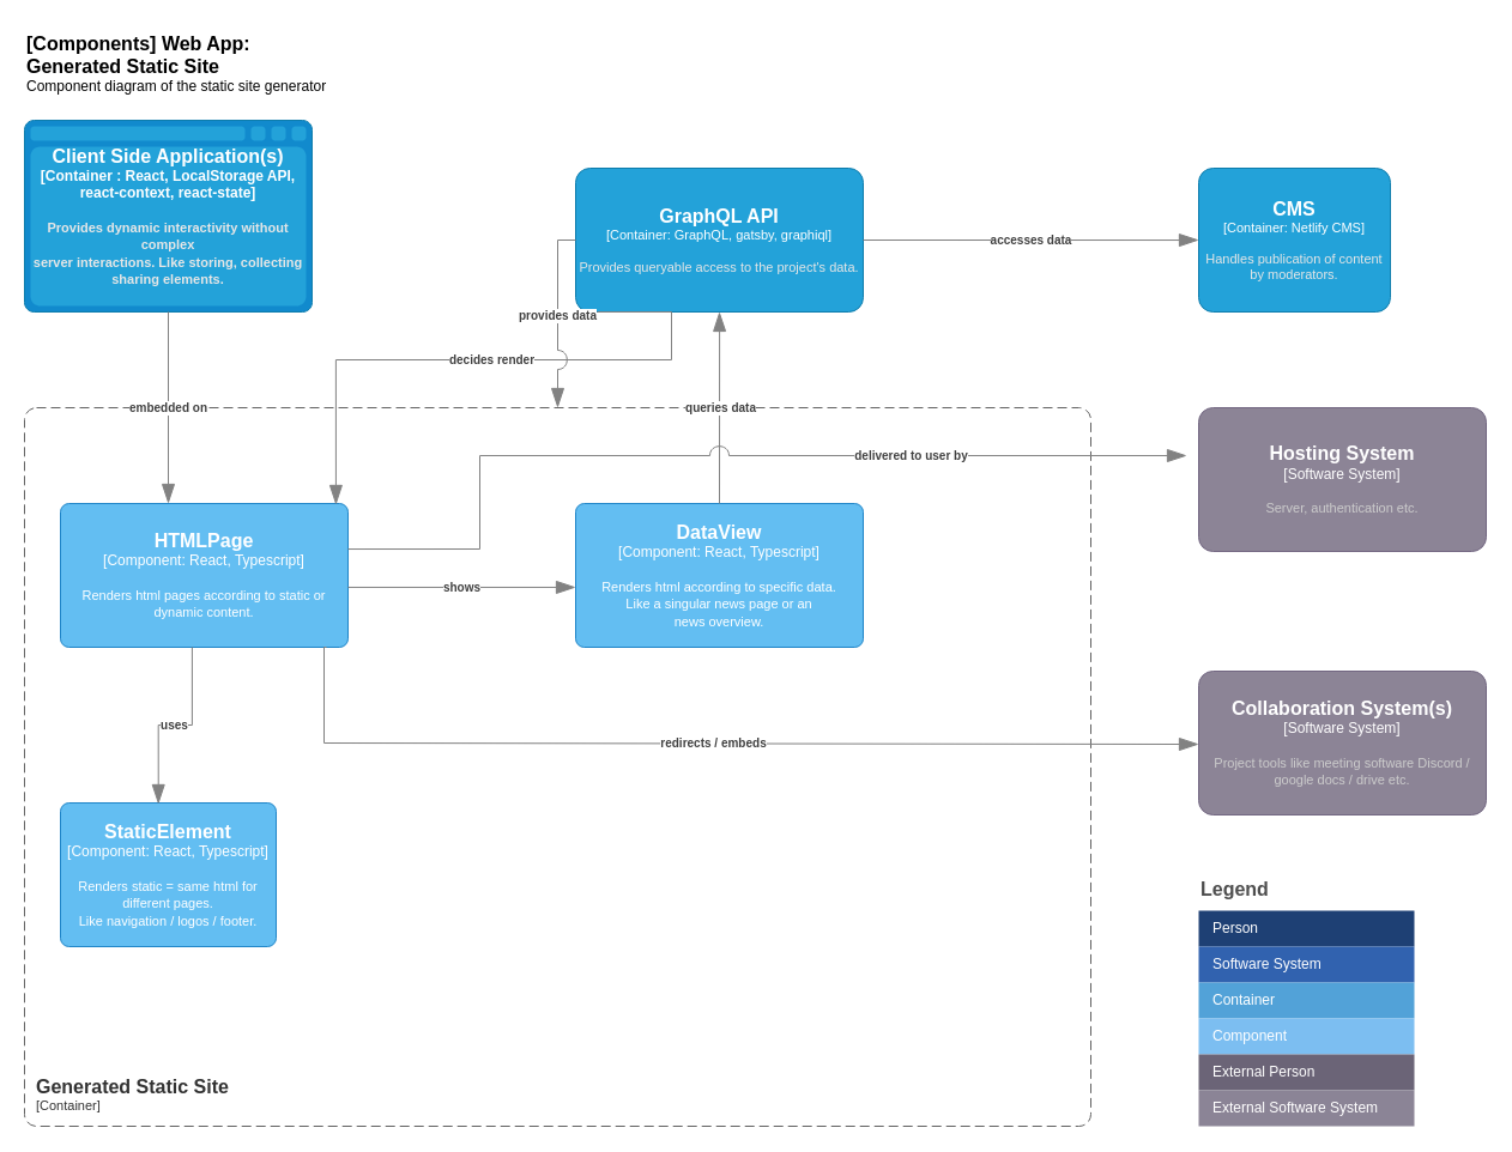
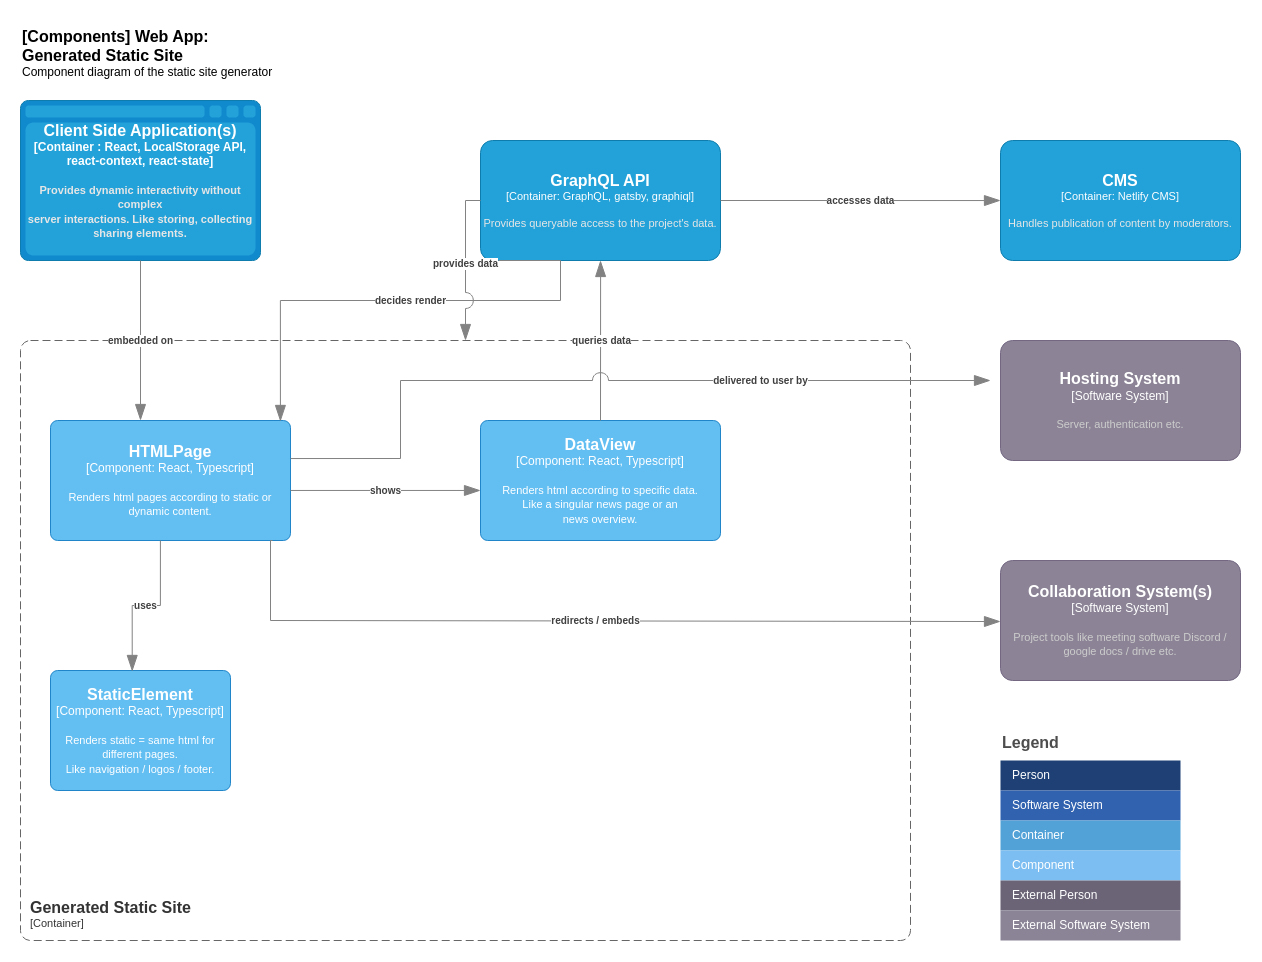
  <mxCell id="0" />
  <mxCell id="1" parent="0" />
  <mxCell id="2" value="&lt;font style=&quot;font-size: 16px&quot;&gt;&lt;b&gt;&lt;div style=&quot;text-align: left&quot;&gt;Generated Static Site&lt;/div&gt;&lt;/b&gt;&lt;/font&gt;&lt;div style=&quot;text-align: left&quot;&gt;[Container]&lt;/div&gt;" style="rounded=1;fontSize=11;whiteSpace=wrap;html=1;dashed=1;arcSize=20;fillColor=none;strokeColor=#666666;fontColor=#333333;labelBackgroundColor=none;align=left;verticalAlign=bottom;labelBorderColor=none;spacingTop=0;spacing=10;dashPattern=8 4;metaEdit=1;rotatable=0;perimeter=rectanglePerimeter;noLabel=0;labelPadding=0;allowArrows=0;connectable=0;expand=0;recursiveResize=0;editable=1;pointerEvents=0;absoluteArcSize=1;points=[[0.25,0,0],[0.5,0,0],[0.75,0,0],[1,0.25,0],[1,0.5,0],[1,0.75,0],[0.75,1,0],[0.5,1,0],[0.25,1,0],[0,0.75,0],[0,0.5,0],[0,0.25,0]];" vertex="1" parent="1"><mxGeometry x="20" y="340" width="890" height="600" as="geometry" /></mxCell>
  <mxCell id="3" value="&lt;font style=&quot;font-size: 16px&quot;&gt;&lt;b&gt;Client Side Application(s)&lt;/font&gt;&lt;div&gt;[Container :&amp;nbsp;React, LocalStorage API, react-context, react-state]&lt;/div&gt;&lt;br&gt;&lt;div&gt;&lt;font style=&quot;font-size: 11px&quot;&gt;&lt;font color=&quot;#E6E6E6&quot;&gt;Provides dynamic interactivity without complex&#10;server interactions. Like storing, collecting&#10;sharing elements.&lt;/font&gt;&lt;/div&gt;" style="shape=mxgraph.c4.webBrowserContainer;whiteSpace=wrap;html=1;boundedLbl=1;rounded=0;labelBackgroundColor=none;fillColor=#118ACD;fontSize=12;fontColor=#ffffff;align=center;strokeColor=#0E7DAD;metaEdit=1;points=[[0.5,0,0],[1,0.25,0],[1,0.5,0],[1,0.75,0],[0.5,1,0],[0,0.75,0],[0,0.5,0],[0,0.25,0]];resizable=0;" vertex="1" parent="1"><mxGeometry x="20" y="100" width="240" height="160" as="geometry" /></mxCell>
  <mxCell id="4" value="&lt;font style=&quot;font-size: 16px&quot;&gt;&lt;b&gt;GraphQL API&lt;/b&gt;&lt;/font&gt;&lt;div&gt;[Container: GraphQL, gatsby, graphiql]&lt;/div&gt;&lt;br&gt;&lt;div&gt;&lt;font style=&quot;font-size: 11px&quot;&gt;&lt;font color=&quot;#E6E6E6&quot;&gt;Provides queryable access to the project's data.&lt;/font&gt;&lt;/div&gt;" style="rounded=1;whiteSpace=wrap;html=1;fontSize=11;labelBackgroundColor=none;fillColor=#23A2D9;fontColor=#ffffff;align=center;arcSize=10;strokeColor=#0E7DAD;metaEdit=1;resizable=0;points=[[0.25,0,0],[0.5,0,0],[0.75,0,0],[1,0.25,0],[1,0.5,0],[1,0.75,0],[0.75,1,0],[0.5,1,0],[0.25,1,0],[0,0.75,0],[0,0.5,0],[0,0.25,0]];" vertex="1" parent="1"><mxGeometry x="480" y="140" width="240" height="120" as="geometry" /></mxCell>
- <mxCell id="5" value="&lt;font style=&quot;font-size: 16px&quot;&gt;&lt;b&gt;CMS&lt;/b&gt;&lt;/font&gt;&lt;div&gt;[Container: Netlify CMS]&lt;/div&gt;&lt;br&gt;&lt;div&gt;&lt;font style=&quot;font-size: 11px&quot;&gt;&lt;font color=&quot;#E6E6E6&quot;&gt;Handles publication of content by moderators.&lt;/font&gt;&lt;/div&gt;" style="rounded=1;whiteSpace=wrap;html=1;fontSize=11;labelBackgroundColor=none;fillColor=#23A2D9;fontColor=#ffffff;align=center;arcSize=10;strokeColor=#0E7DAD;metaEdit=1;resizable=0;points=[[0.25,0,0],[0.5,0,0],[0.75,0,0],[1,0.25,0],[1,0.5,0],[1,0.75,0],[0.75,1,0],[0.5,1,0],[0.25,1,0],[0,0.75,0],[0,0.5,0],[0,0.25,0]];" vertex="1" parent="1"><mxGeometry x="1000" y="140" width="160" height="120" as="geometry" /></mxCell>
+ <mxCell id="5" value="&lt;font style=&quot;font-size: 16px&quot;&gt;&lt;b&gt;CMS&lt;/b&gt;&lt;/font&gt;&lt;div&gt;[Container: Netlify CMS]&lt;/div&gt;&lt;br&gt;&lt;div&gt;&lt;font style=&quot;font-size: 11px&quot;&gt;&lt;font color=&quot;#E6E6E6&quot;&gt;Handles publication of content by moderators.&lt;/font&gt;&lt;/div&gt;" style="rounded=1;whiteSpace=wrap;html=1;fontSize=11;labelBackgroundColor=none;fillColor=#23A2D9;fontColor=#ffffff;align=center;arcSize=10;strokeColor=#0E7DAD;metaEdit=1;resizable=0;points=[[0.25,0,0],[0.5,0,0],[0.75,0,0],[1,0.25,0],[1,0.5,0],[1,0.75,0],[0.75,1,0],[0.5,1,0],[0.25,1,0],[0,0.75,0],[0,0.5,0],[0,0.25,0]];" vertex="1" parent="1"><mxGeometry x="1000" y="140" width="240" height="120" as="geometry" /></mxCell>
  <mxCell id="6" value="&lt;font style=&quot;font-size: 16px&quot;&gt;&lt;b&gt;Hosting System&lt;/b&gt;&lt;/font&gt;&lt;div&gt;[Software System]&lt;/div&gt;&lt;br&gt;&lt;div&gt;&lt;font style=&quot;font-size: 11px&quot;&gt;&lt;font color=&quot;#cccccc&quot;&gt;Server, authentication etc.&lt;/font&gt;&lt;/div&gt;" style="rounded=1;whiteSpace=wrap;html=1;labelBackgroundColor=none;fillColor=#8C8496;fontColor=#ffffff;align=center;arcSize=10;strokeColor=#736782;metaEdit=1;resizable=0;points=[[0.25,0,0],[0.5,0,0],[0.75,0,0],[1,0.25,0],[1,0.5,0],[1,0.75,0],[0.75,1,0],[0.5,1,0],[0.25,1,0],[0,0.75,0],[0,0.5,0],[0,0.25,0]];" vertex="1" parent="1"><mxGeometry x="1000" y="340" width="240" height="120" as="geometry" /></mxCell>
  <mxCell id="7" value="&lt;font style=&quot;font-size: 16px&quot;&gt;&lt;b&gt;Collaboration System(s)&lt;/b&gt;&lt;/font&gt;&lt;div&gt;[Software System]&lt;/div&gt;&lt;br&gt;&lt;div&gt;&lt;font style=&quot;font-size: 11px&quot;&gt;&lt;font color=&quot;#cccccc&quot;&gt;Project tools like meeting software Discord / google docs / drive etc.&lt;/font&gt;&lt;/div&gt;" style="rounded=1;whiteSpace=wrap;html=1;labelBackgroundColor=none;fillColor=#8C8496;fontColor=#ffffff;align=center;arcSize=10;strokeColor=#736782;metaEdit=1;resizable=0;points=[[0.25,0,0],[0.5,0,0],[0.75,0,0],[1,0.25,0],[1,0.5,0],[1,0.75,0],[0.75,1,0],[0.5,1,0],[0.25,1,0],[0,0.75,0],[0,0.5,0],[0,0.25,0]];" vertex="1" parent="1"><mxGeometry x="1000" y="560" width="240" height="120" as="geometry" /></mxCell>
  <mxCell id="8" value="&lt;font style=&quot;font-size: 16px&quot;&gt;&lt;b&gt;DataView&lt;/b&gt;&lt;/font&gt;&lt;div&gt;[Component: React, Typescript]&lt;/div&gt;&lt;br&gt;&lt;div&gt;&lt;font style=&quot;font-size: 11px&quot;&gt;Renders html according to specific data.&#10;Like a singular news page or an&#10;news overview.&lt;/font&gt;&lt;/div&gt;" style="rounded=1;whiteSpace=wrap;html=1;labelBackgroundColor=none;fillColor=#63BEF2;fontColor=#ffffff;align=center;arcSize=6;strokeColor=#2086C9;metaEdit=1;resizable=0;points=[[0.25,0,0],[0.5,0,0],[0.75,0,0],[1,0.25,0],[1,0.5,0],[1,0.75,0],[0.75,1,0],[0.5,1,0],[0.25,1,0],[0,0.75,0],[0,0.5,0],[0,0.25,0]];" vertex="1" parent="1"><mxGeometry x="480" y="420" width="240" height="120" as="geometry" /></mxCell>
  <mxCell id="9" value="&lt;font style=&quot;font-size: 16px&quot;&gt;&lt;b&gt;HTMLPage&lt;/b&gt;&lt;/font&gt;&lt;div&gt;[Component: React, Typescript]&lt;/div&gt;&lt;br&gt;&lt;div&gt;&lt;font style=&quot;font-size: 11px&quot;&gt;Renders html pages according to static or &#10;dynamic content.&lt;/font&gt;&lt;/div&gt;" style="rounded=1;whiteSpace=wrap;html=1;labelBackgroundColor=none;fillColor=#63BEF2;fontColor=#ffffff;align=center;arcSize=6;strokeColor=#2086C9;metaEdit=1;resizable=0;points=[[0.25,0,0],[0.5,0,0],[0.75,0,0],[1,0.25,0],[1,0.5,0],[1,0.75,0],[0.75,1,0],[0.5,1,0],[0.25,1,0],[0,0.75,0],[0,0.5,0],[0,0.25,0]];" vertex="1" parent="1"><mxGeometry x="50" y="420" width="240" height="120" as="geometry" /></mxCell>
  <mxCell id="10" value="&lt;div style=&quot;text-align: left&quot;&gt;&lt;div style=&quot;text-align: center&quot;&gt;&lt;b&gt;accesses data &lt;/b&gt;&lt;/div&gt;" style="endArrow=blockThin;html=1;fontSize=10;fontColor=#404040;strokeWidth=1;endFill=1;strokeColor=#828282;elbow=vertical;metaEdit=1;endSize=14;startSize=14;jumpStyle=arc;jumpSize=16;rounded=0;edgeStyle=orthogonalEdgeStyle;entryX=0;entryY=0.5;entryDx=0;entryDy=0;entryPerimeter=0;" edge="1" parent="1" target="5"><mxGeometry width="240" relative="1" as="geometry"><mxPoint x="720" y="200" as="sourcePoint" /><mxPoint x="680" y="200" as="targetPoint" /></mxGeometry></mxCell>
  <mxCell id="11" value="&lt;font style=&quot;font-size: 16px&quot;&gt;&lt;b&gt;StaticElement&lt;/b&gt;&lt;/font&gt;&lt;div&gt;[Component: React, Typescript]&lt;/div&gt;&lt;br&gt;&lt;div&gt;&lt;font style=&quot;font-size: 11px&quot;&gt;Renders static = same html for different pages.&#10;Like navigation / logos / footer.&lt;/font&gt;&lt;/div&gt;" style="rounded=1;whiteSpace=wrap;html=1;labelBackgroundColor=none;fillColor=#63BEF2;fontColor=#ffffff;align=center;arcSize=6;strokeColor=#2086C9;metaEdit=1;resizable=0;points=[[0.25,0,0],[0.5,0,0],[0.75,0,0],[1,0.25,0],[1,0.5,0],[1,0.75,0],[0.75,1,0],[0.5,1,0],[0.25,1,0],[0,0.75,0],[0,0.5,0],[0,0.25,0]];" vertex="1" parent="1"><mxGeometry x="50" y="670" width="180" height="120" as="geometry" /></mxCell>
  <mxCell id="12" value="&lt;div style=&quot;text-align: left&quot;&gt;&lt;div style=&quot;text-align: center&quot;&gt;&lt;b&gt;queries data&lt;/b&gt;&lt;/div&gt;" style="endArrow=blockThin;html=1;fontSize=10;fontColor=#404040;strokeWidth=1;endFill=1;strokeColor=#828282;elbow=vertical;metaEdit=1;endSize=14;startSize=14;jumpStyle=arc;jumpSize=16;rounded=0;edgeStyle=orthogonalEdgeStyle;" edge="1" parent="1" target="4"><mxGeometry width="240" relative="1" as="geometry"><mxPoint x="600" y="420" as="sourcePoint" /><mxPoint x="820" y="300" as="targetPoint" /></mxGeometry></mxCell>
  <mxCell id="13" value="&lt;div style=&quot;text-align: left&quot;&gt;&lt;div style=&quot;text-align: center&quot;&gt;&lt;b&gt;decides render&lt;/b&gt;&lt;/div&gt;" style="endArrow=blockThin;html=1;fontSize=10;fontColor=#404040;strokeWidth=1;endFill=1;strokeColor=#828282;elbow=vertical;metaEdit=1;endSize=14;startSize=14;jumpStyle=arc;jumpSize=16;rounded=0;edgeStyle=orthogonalEdgeStyle;exitX=0.075;exitY=1;exitDx=0;exitDy=0;exitPerimeter=0;entryX=0.958;entryY=0.008;entryDx=0;entryDy=0;entryPerimeter=0;" edge="1" parent="1" source="4" target="9"><mxGeometry width="240" relative="1" as="geometry"><mxPoint x="510" y="340" as="sourcePoint" /><mxPoint x="750" y="340" as="targetPoint" /><Array as="points"><mxPoint x="560" y="260" /><mxPoint x="560" y="300" /><mxPoint x="280" y="300" /></Array></mxGeometry></mxCell>
  <mxCell id="14" value="&lt;div style=&quot;text-align: left&quot;&gt;&lt;div style=&quot;text-align: center&quot;&gt;&lt;b&gt;embedded on&lt;/b&gt;&lt;/div&gt;" style="endArrow=blockThin;html=1;fontSize=10;fontColor=#404040;strokeWidth=1;endFill=1;strokeColor=#828282;elbow=vertical;metaEdit=1;endSize=14;startSize=14;jumpStyle=arc;jumpSize=16;rounded=0;edgeStyle=orthogonalEdgeStyle;exitX=0.5;exitY=1;exitDx=0;exitDy=0;exitPerimeter=0;entryX=0.375;entryY=0;entryDx=0;entryDy=0;entryPerimeter=0;" edge="1" parent="1" source="3" target="9"><mxGeometry width="240" relative="1" as="geometry"><mxPoint x="130" y="360" as="sourcePoint" /><mxPoint x="370" y="360" as="targetPoint" /></mxGeometry></mxCell>
  <mxCell id="15" value="&lt;div style=&quot;text-align: left&quot;&gt;&lt;div style=&quot;text-align: center&quot;&gt;&lt;b&gt;uses&lt;/b&gt;&lt;/div&gt;" style="endArrow=blockThin;html=1;fontSize=10;fontColor=#404040;strokeWidth=1;endFill=1;strokeColor=#828282;elbow=vertical;metaEdit=1;endSize=14;startSize=14;jumpStyle=arc;jumpSize=16;rounded=0;edgeStyle=orthogonalEdgeStyle;exitX=0.458;exitY=1;exitDx=0;exitDy=0;exitPerimeter=0;entryX=0.454;entryY=0.008;entryDx=0;entryDy=0;entryPerimeter=0;" edge="1" parent="1" source="9" target="11"><mxGeometry width="240" relative="1" as="geometry"><mxPoint x="170" y="620" as="sourcePoint" /><mxPoint x="410" y="620" as="targetPoint" /></mxGeometry></mxCell>
  <mxCell id="16" value="&lt;div style=&quot;text-align: left&quot;&gt;&lt;div style=&quot;text-align: center&quot;&gt;&lt;b&gt;shows&lt;/b&gt;&lt;/div&gt;" style="endArrow=blockThin;html=1;fontSize=10;fontColor=#404040;strokeWidth=1;endFill=1;strokeColor=#828282;elbow=vertical;metaEdit=1;endSize=14;startSize=14;jumpStyle=arc;jumpSize=16;rounded=0;edgeStyle=orthogonalEdgeStyle;exitX=1;exitY=0.583;exitDx=0;exitDy=0;exitPerimeter=0;entryX=0;entryY=0.583;entryDx=0;entryDy=0;entryPerimeter=0;" edge="1" parent="1" source="9" target="8"><mxGeometry width="240" relative="1" as="geometry"><mxPoint x="390" y="590" as="sourcePoint" /><mxPoint x="630" y="590" as="targetPoint" /></mxGeometry></mxCell>
  <mxCell id="17" value="&lt;div style=&quot;text-align: left&quot;&gt;&lt;div style=&quot;text-align: center&quot;&gt;&lt;b&gt;redirects / embeds&lt;/b&gt;&lt;/div&gt;" style="endArrow=blockThin;html=1;fontSize=10;fontColor=#404040;strokeWidth=1;endFill=1;strokeColor=#828282;elbow=vertical;metaEdit=1;endSize=14;startSize=14;jumpStyle=arc;jumpSize=16;rounded=0;edgeStyle=orthogonalEdgeStyle;exitX=0.925;exitY=1;exitDx=0;exitDy=0;exitPerimeter=0;" edge="1" parent="1" source="9"><mxGeometry width="240" relative="1" as="geometry"><mxPoint x="270" y="550" as="sourcePoint" /><mxPoint x="1000" y="621" as="targetPoint" /><Array as="points"><mxPoint x="270" y="540" /><mxPoint x="270" y="620" /><mxPoint x="660" y="620" /><mxPoint x="660" y="621" /><mxPoint x="1000" y="621" /></Array></mxGeometry></mxCell>
  <mxCell id="18" value="&lt;div style=&quot;text-align: left&quot;&gt;&lt;div style=&quot;text-align: center&quot;&gt;&lt;b&gt;delivered to user by&lt;/b&gt;&lt;/div&gt;" style="endArrow=blockThin;html=1;fontSize=10;fontColor=#404040;strokeWidth=1;endFill=1;strokeColor=#828282;elbow=vertical;metaEdit=1;endSize=14;startSize=14;jumpStyle=arc;jumpSize=16;rounded=0;edgeStyle=orthogonalEdgeStyle;exitX=1;exitY=0.317;exitDx=0;exitDy=0;exitPerimeter=0;" edge="1" parent="1" source="9"><mxGeometry x="0.409" width="240" relative="1" as="geometry"><mxPoint x="240" y="380" as="sourcePoint" /><mxPoint x="990" y="380" as="targetPoint" /><Array as="points"><mxPoint x="400" y="458" /><mxPoint x="400" y="380" /></Array><mxPoint as="offset" /></mxGeometry></mxCell>
  <mxCell id="19" value="&lt;div style=&quot;text-align: left&quot;&gt;&lt;div style=&quot;text-align: center&quot;&gt;&lt;b&gt;provides data&lt;/b&gt;&lt;/div&gt;" style="endArrow=blockThin;html=1;fontSize=10;fontColor=#404040;strokeWidth=1;endFill=1;strokeColor=#828282;elbow=vertical;metaEdit=1;endSize=14;startSize=14;jumpStyle=arc;jumpSize=16;rounded=0;edgeStyle=orthogonalEdgeStyle;exitX=0;exitY=0.5;exitDx=0;exitDy=0;exitPerimeter=0;" edge="1" parent="1" source="4" target="2"><mxGeometry width="240" relative="1" as="geometry"><mxPoint x="410" y="100" as="sourcePoint" /><mxPoint x="540" y="180" as="targetPoint" /></mxGeometry></mxCell>
  <mxCell id="20" value="Legend" style="align=left;fontSize=16;fontStyle=1;strokeColor=none;fillColor=none;fontColor=#4D4D4D;spacingTop=-8;resizable=0;" vertex="1" parent="1"><mxGeometry x="1000" y="730" width="180" height="30" as="geometry" /></mxCell>
  <mxCell id="21" value="" style="shape=table;html=1;whiteSpace=wrap;startSize=0;container=1;collapsible=0;childLayout=tableLayout;fillColor=none;align=left;spacingLeft=10;strokeColor=none;rounded=1;arcSize=11;fontColor=#FFFFFF;resizable=0;points=[[0.25,0,0],[0.5,0,0],[0.75,0,0],[1,0.25,0],[1,0.5,0],[1,0.75,0],[0.75,1,0],[0.5,1,0],[0.25,1,0],[0,0.75,0],[0,0.5,0],[0,0.25,0]];" vertex="1" parent="1"><mxGeometry x="1000" y="760" width="180" height="180" as="geometry" /></mxCell>
  <mxCell id="22" value="Person" style="shape=partialRectangle;html=1;whiteSpace=wrap;connectable=0;fillColor=#1E4074;top=0;left=0;bottom=0;right=0;overflow=hidden;pointerEvents=1;align=left;spacingLeft=10;strokeColor=none;fontColor=#FFFFFF;" vertex="1" parent="21"><mxGeometry width="180" height="30" as="geometry" /></mxCell>
  <mxCell id="23" value="Software System" style="shape=partialRectangle;html=1;whiteSpace=wrap;connectable=0;fillColor=#3162AF;top=0;left=0;bottom=0;right=0;overflow=hidden;pointerEvents=1;align=left;spacingLeft=10;fontColor=#FFFFFF;" vertex="1" parent="21"><mxGeometry y="30" width="180" height="30" as="geometry" /></mxCell>
  <mxCell id="24" value="Container" style="shape=partialRectangle;html=1;whiteSpace=wrap;connectable=0;fillColor=#52A2D8;top=0;left=0;bottom=0;right=0;overflow=hidden;pointerEvents=1;align=left;spacingLeft=10;fontColor=#FFFFFF;" vertex="1" parent="21"><mxGeometry y="60" width="180" height="30" as="geometry" /></mxCell>
  <mxCell id="25" value="Component" style="shape=partialRectangle;html=1;whiteSpace=wrap;connectable=0;fillColor=#7CBEF1;top=0;left=0;bottom=0;right=0;overflow=hidden;pointerEvents=1;align=left;spacingLeft=10;fontColor=#FFFFFF;" vertex="1" parent="21"><mxGeometry y="90" width="180" height="30" as="geometry" /></mxCell>
  <mxCell id="26" value="External Person" style="shape=partialRectangle;html=1;whiteSpace=wrap;connectable=0;fillColor=#6B6477;top=0;left=0;bottom=0;right=0;overflow=hidden;pointerEvents=1;align=left;spacingLeft=10;fontColor=#FFFFFF;" vertex="1" parent="21"><mxGeometry y="120" width="180" height="30" as="geometry" /></mxCell>
  <mxCell id="27" value="External Software System" style="shape=partialRectangle;html=1;whiteSpace=wrap;connectable=0;fillColor=#8B8496;top=0;left=0;bottom=0;right=0;overflow=hidden;pointerEvents=1;align=left;spacingLeft=10;fontColor=#FFFFFF;" vertex="1" parent="21"><mxGeometry y="150" width="180" height="30" as="geometry" /></mxCell>
  <mxCell id="28" value="&lt;font style=&quot;font-size: 16px&quot;&gt;&lt;b&gt;&lt;div style=&quot;text-align: left&quot;&gt;[Components] Web App: Generated Static Site&lt;/div&gt;&lt;/b&gt;&lt;/font&gt;&lt;div style=&quot;text-align: left&quot;&gt;Component diagram of the static site generator&lt;/div&gt;" style="text;html=1;strokeColor=none;fillColor=none;align=left;verticalAlign=top;whiteSpace=wrap;rounded=0;metaEdit=1;allowArrows=0;resizable=1;rotatable=0;connectable=0;recursiveResize=0;expand=0;pointerEvents=0;points=[[0.25,0,0],[0.5,0,0],[0.75,0,0],[1,0.25,0],[1,0.5,0],[1,0.75,0],[0.75,1,0],[0.5,1,0],[0.25,1,0],[0,0.75,0],[0,0.5,0],[0,0.25,0]];" vertex="1" parent="1"><mxGeometry x="20" y="20" width="260" height="40" as="geometry" /></mxCell>
